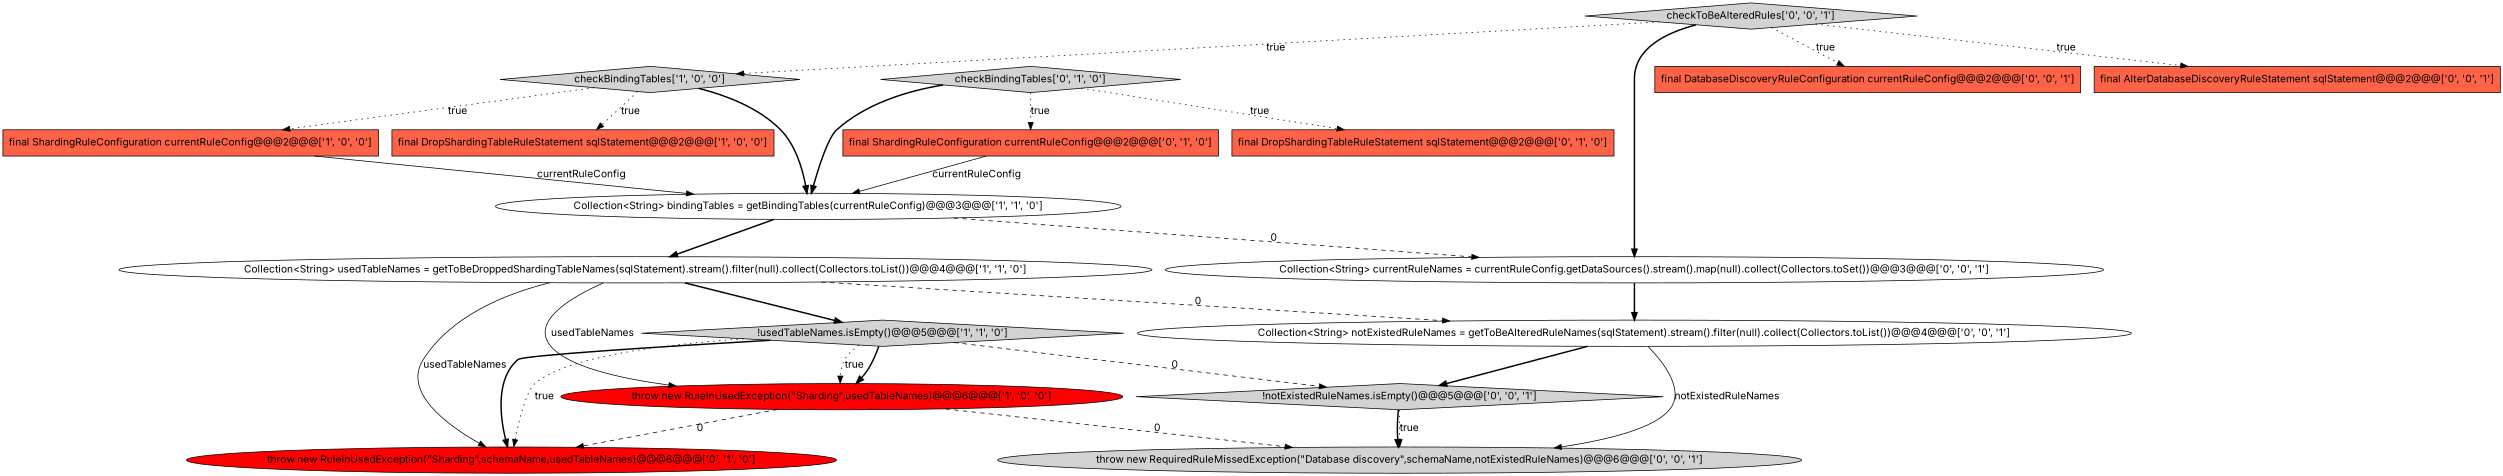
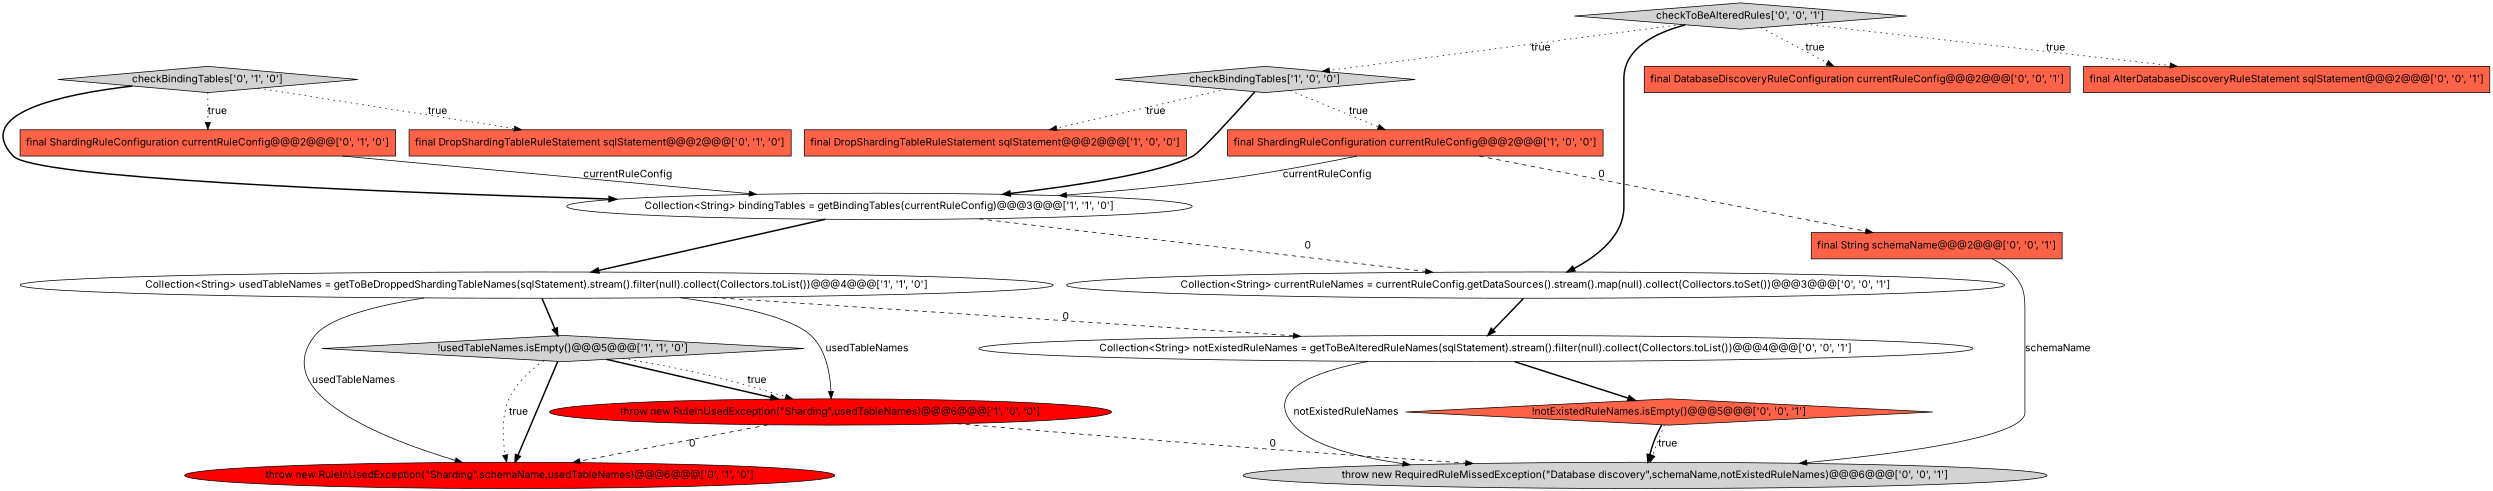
  digraph {
    fontname=Inter
    node [fillcolor=tomato fontname=Inter shape=ellipse style=filled]
    edge [fontname=Inter style=bold]
    n1 [fillcolor=white label="Collection<String> notExistedRuleNames = getToBeAlteredRuleNames(sqlStatement).stream().filter(null).collect(Collectors.toList())@@@4@@@['0', '0', '1']"]
    n2 [fillcolor=lightgray label="throw new RequiredRuleMissedException(\"Database discovery\",schemaName,notExistedRuleNames)@@@6@@@['0', '0', '1']"]
-   n3 [fillcolor=lightgray label="!notExistedRuleNames.isEmpty()@@@5@@@['0', '0', '1']" shape=diamond]
+   n3 [label="!notExistedRuleNames.isEmpty()@@@5@@@['0', '0', '1']" shape=diamond]
    n4 [fillcolor=lightgray label="checkBindingTables['1', '0', '0']" shape=diamond]
    n5 [label="final ShardingRuleConfiguration currentRuleConfig@@@2@@@['1', '0', '0']" shape=box]
    n6 [fillcolor=white label="Collection<String> bindingTables = getBindingTables(currentRuleConfig)@@@3@@@['1', '1', '0']"]
    n7 [label="final DropShardingTableRuleStatement sqlStatement@@@2@@@['1', '0', '0']" shape=box]
+   n8 [label="final String schemaName@@@2@@@['0', '0', '1']" shape=box]
    n9 [fillcolor=white label="Collection<String> currentRuleNames = currentRuleConfig.getDataSources().stream().map(null).collect(Collectors.toSet())@@@3@@@['0', '0', '1']"]
    n10 [fillcolor=white label="Collection<String> usedTableNames = getToBeDroppedShardingTableNames(sqlStatement).stream().filter(null).collect(Collectors.toList())@@@4@@@['1', '1', '0']"]
    n11 [label="final DropShardingTableRuleStatement sqlStatement@@@2@@@['0', '1', '0']" shape=box]
    n12 [fillcolor=red label="throw new RuleInUsedException(\"Sharding\",usedTableNames)@@@6@@@['1', '0', '0']"]
    n13 [fillcolor=red label="throw new RuleInUsedException(\"Sharding\",schemaName,usedTableNames)@@@6@@@['0', '1', '0']"]
    n14 [fillcolor=lightgray label="!usedTableNames.isEmpty()@@@5@@@['1', '1', '0']" shape=diamond]
    n15 [label="final DatabaseDiscoveryRuleConfiguration currentRuleConfig@@@2@@@['0', '0', '1']" shape=box]
    n16 [label="final ShardingRuleConfiguration currentRuleConfig@@@2@@@['0', '1', '0']" shape=box]
    n17 [label="final AlterDatabaseDiscoveryRuleStatement sqlStatement@@@2@@@['0', '0', '1']" shape=box]
    n18 [fillcolor=lightgray label="checkToBeAlteredRules['0', '0', '1']" shape=diamond]
    n19 [fillcolor=lightgray label="checkBindingTables['0', '1', '0']" shape=diamond]
    n1 -> n2 [label=notExistedRuleNames style=solid]
    n1 -> n3
    n3 -> n2
    n3 -> n2 [label=true style=dotted]
    n4 -> n5 [label=true style=dotted]
    n4 -> n6
    n4 -> n7 [label=true style=dotted]
    n5 -> n6 [label=currentRuleConfig style=solid]
+   n5 -> n8 [label=0 style=dashed]
    n6 -> n9 [label=0 style=dashed]
    n6 -> n10
+   n8 -> n2 [label=schemaName style=solid]
    n9 -> n1
    n10 -> n1 [label=0 style=dashed]
    n10 -> n12 [label=usedTableNames style=solid]
    n10 -> n13 [label=usedTableNames style=solid]
    n10 -> n14
    n12 -> n2 [label=0 style=dashed]
    n12 -> n13 [label=0 style=dashed]
-   n14 -> n3 [label=0 style=dashed]
    n14 -> n12
    n14 -> n12 [label=true style=dotted]
    n14 -> n13
    n14 -> n13 [label=true style=dotted]
    n16 -> n6 [label=currentRuleConfig style=solid]
    n18 -> n4 [label=true style=dotted]
    n18 -> n9
    n18 -> n15 [label=true style=dotted]
    n18 -> n17 [label=true style=dotted]
    n19 -> n6
    n19 -> n11 [label=true style=dotted]
    n19 -> n16 [label=true style=dotted]
  }
